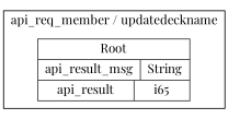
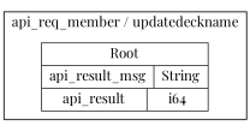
  digraph {
    rankdir=LR
    fontname="Playfair Display"
-   n1 [color=gray20 label="<Root> Root  | { api_result_msg | <api_result_msg> String } | { api_result | <api_result> i65 }" shape=record style=solid fontname="Playfair Display"]
+   n1 [color=gray20 label="<Root> Root  | { api_result_msg | <api_result_msg> String } | { api_result | <api_result> i64 }" shape=record style=solid fontname="Playfair Display"]
    subgraph cluster_1 {
      label="api_req_member / updatedeckname"
      n1
    }
  }
